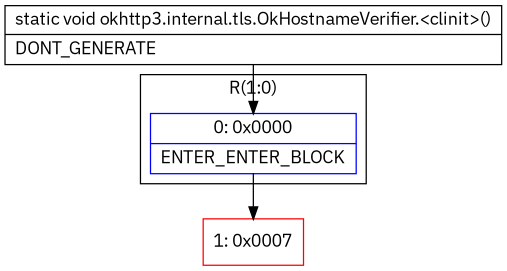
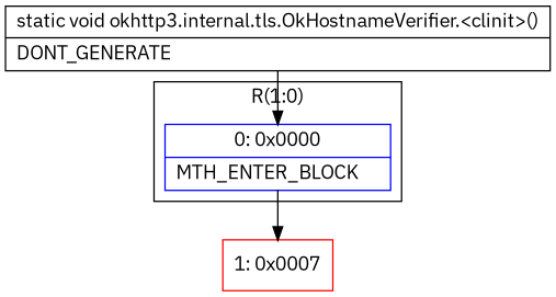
  digraph {
    fontname="IBM Plex Sans"
    node [shape=record fontname="IBM Plex Sans"]
    edge [fontname="IBM Plex Sans"]
-   n1 [color=blue label="{0\:\ 0x0000|ENTER_ENTER_BLOCK\l}"]
+   n1 [color=blue label="{0\:\ 0x0000|MTH_ENTER_BLOCK\l}"]
    n2 [color=red label="{1\:\ 0x0007}"]
    n3 [label="{static void okhttp3.internal.tls.OkHostnameVerifier.\<clinit\>()  | DONT_GENERATE\l}"]
    subgraph cluster_1 {
      label="R(1:0)"
      n1
    }
    n1 -> n2
    n3 -> n1
  }
